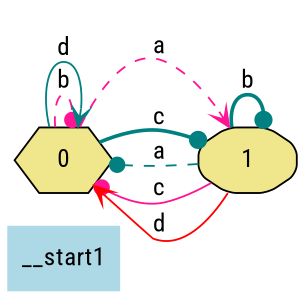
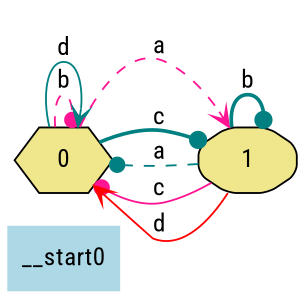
  digraph {
    rankdir=LR
    fontname="Roboto Condensed"
    node [style=filled fillcolor=khaki fontname="Roboto Condensed" color=black]
    edge [color=teal style=dashed arrowhead=dot fontname="Roboto Condensed"]
-   __start0 [shape=none fillcolor=lightblue label=__start1 color=""]
+   __start0 [shape=none fillcolor=lightblue color=""]
    n2 [label=0 shape=hexagon]
    n3 [label=1 shape=octagon style="rounded,filled"]
    n2 -> n2 [label=b color=deeppink]
    n2 -> n2 [label=d style=solid arrowhead=vee]
    n2 -> n3 [label=a color=deeppink arrowhead=vee]
    n2 -> n3 [label=c style=bold]
    n3 -> n2 [label=a]
    n3 -> n2 [label=c color=deeppink style=solid]
    n3 -> n2 [label=d color=red style=solid arrowhead=vee]
    n3 -> n3 [label=b style=bold]
  }
